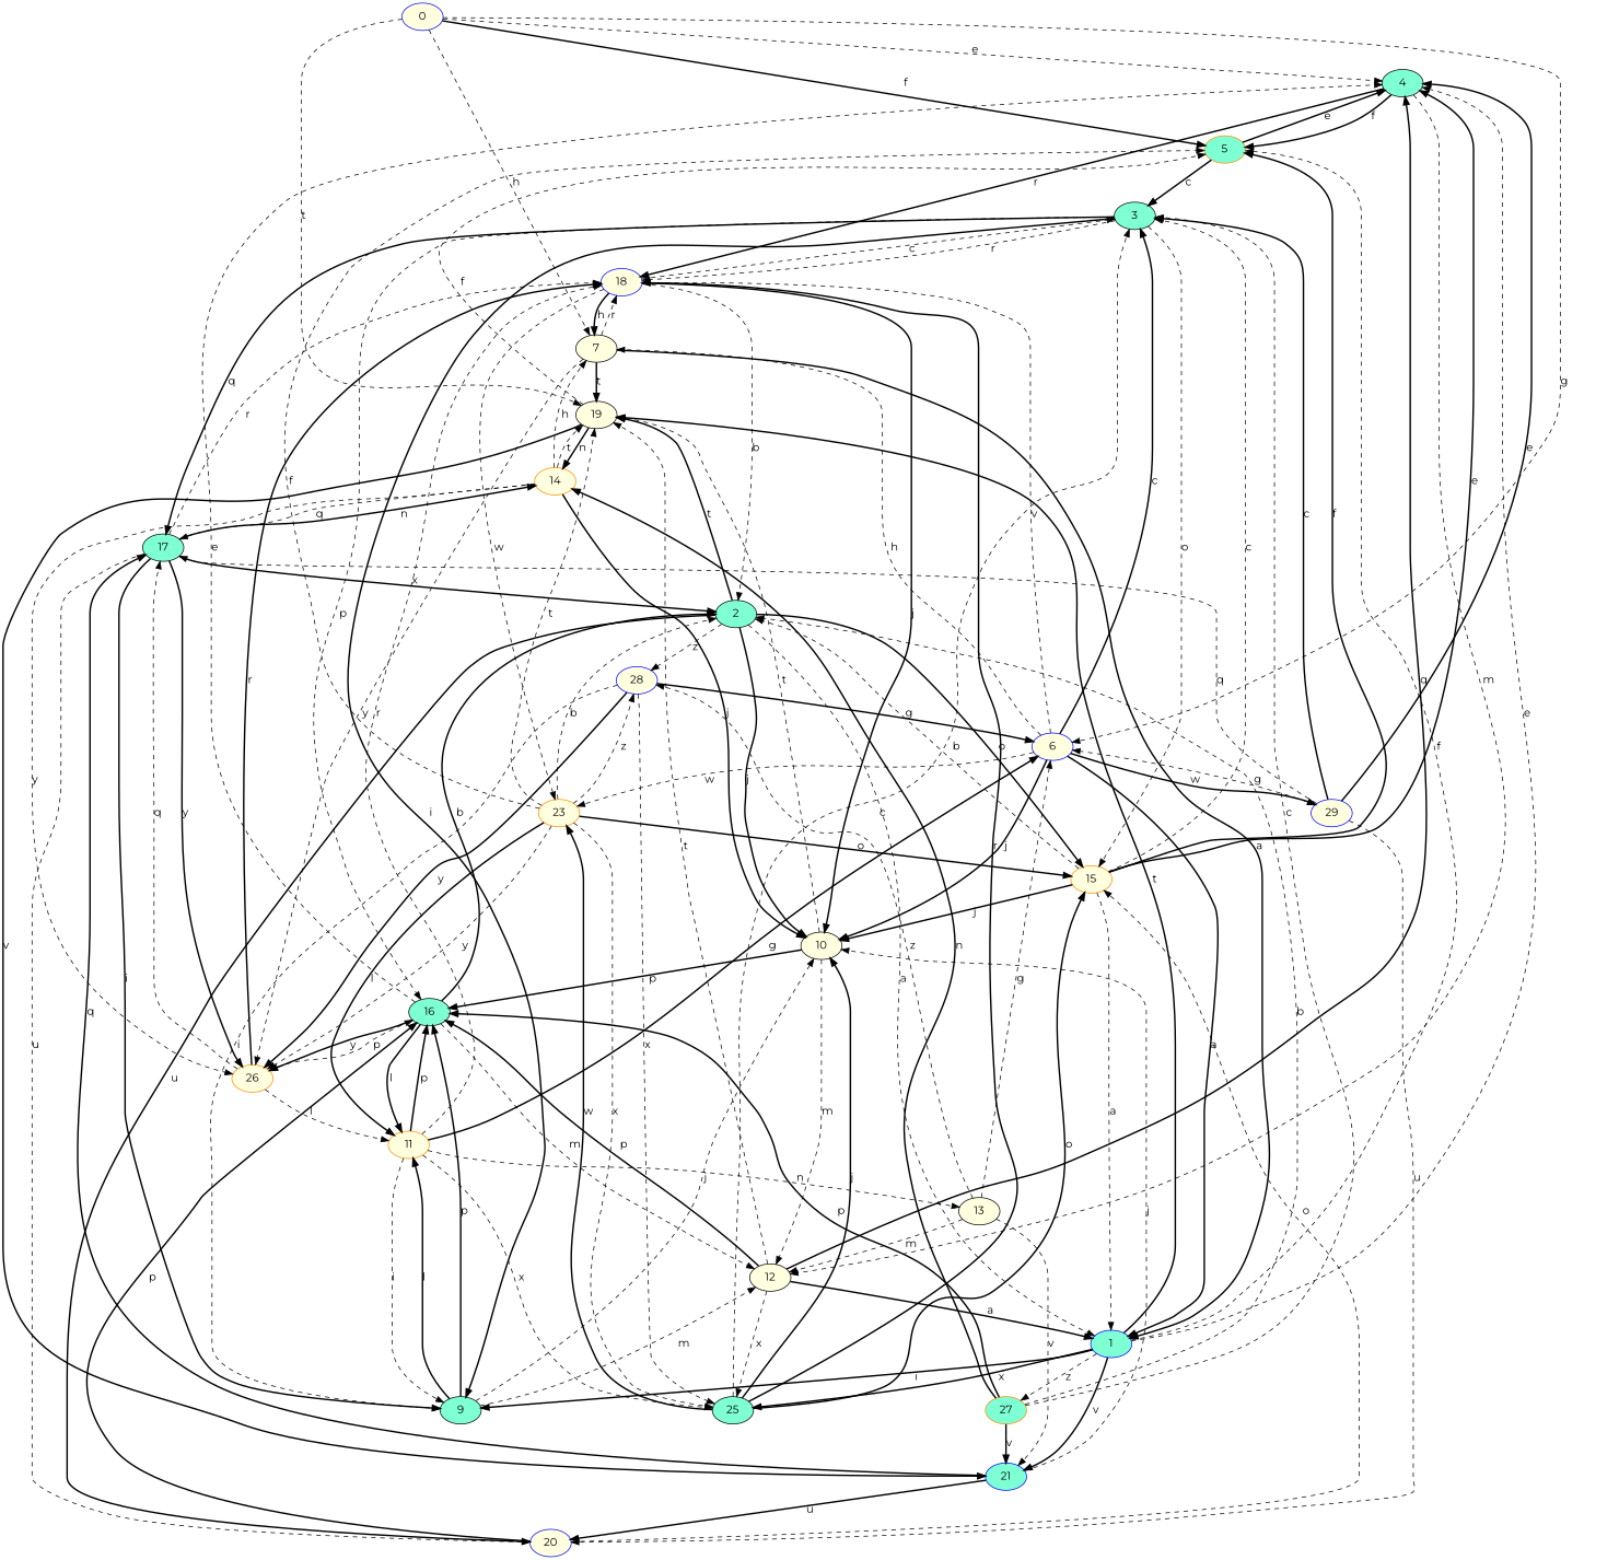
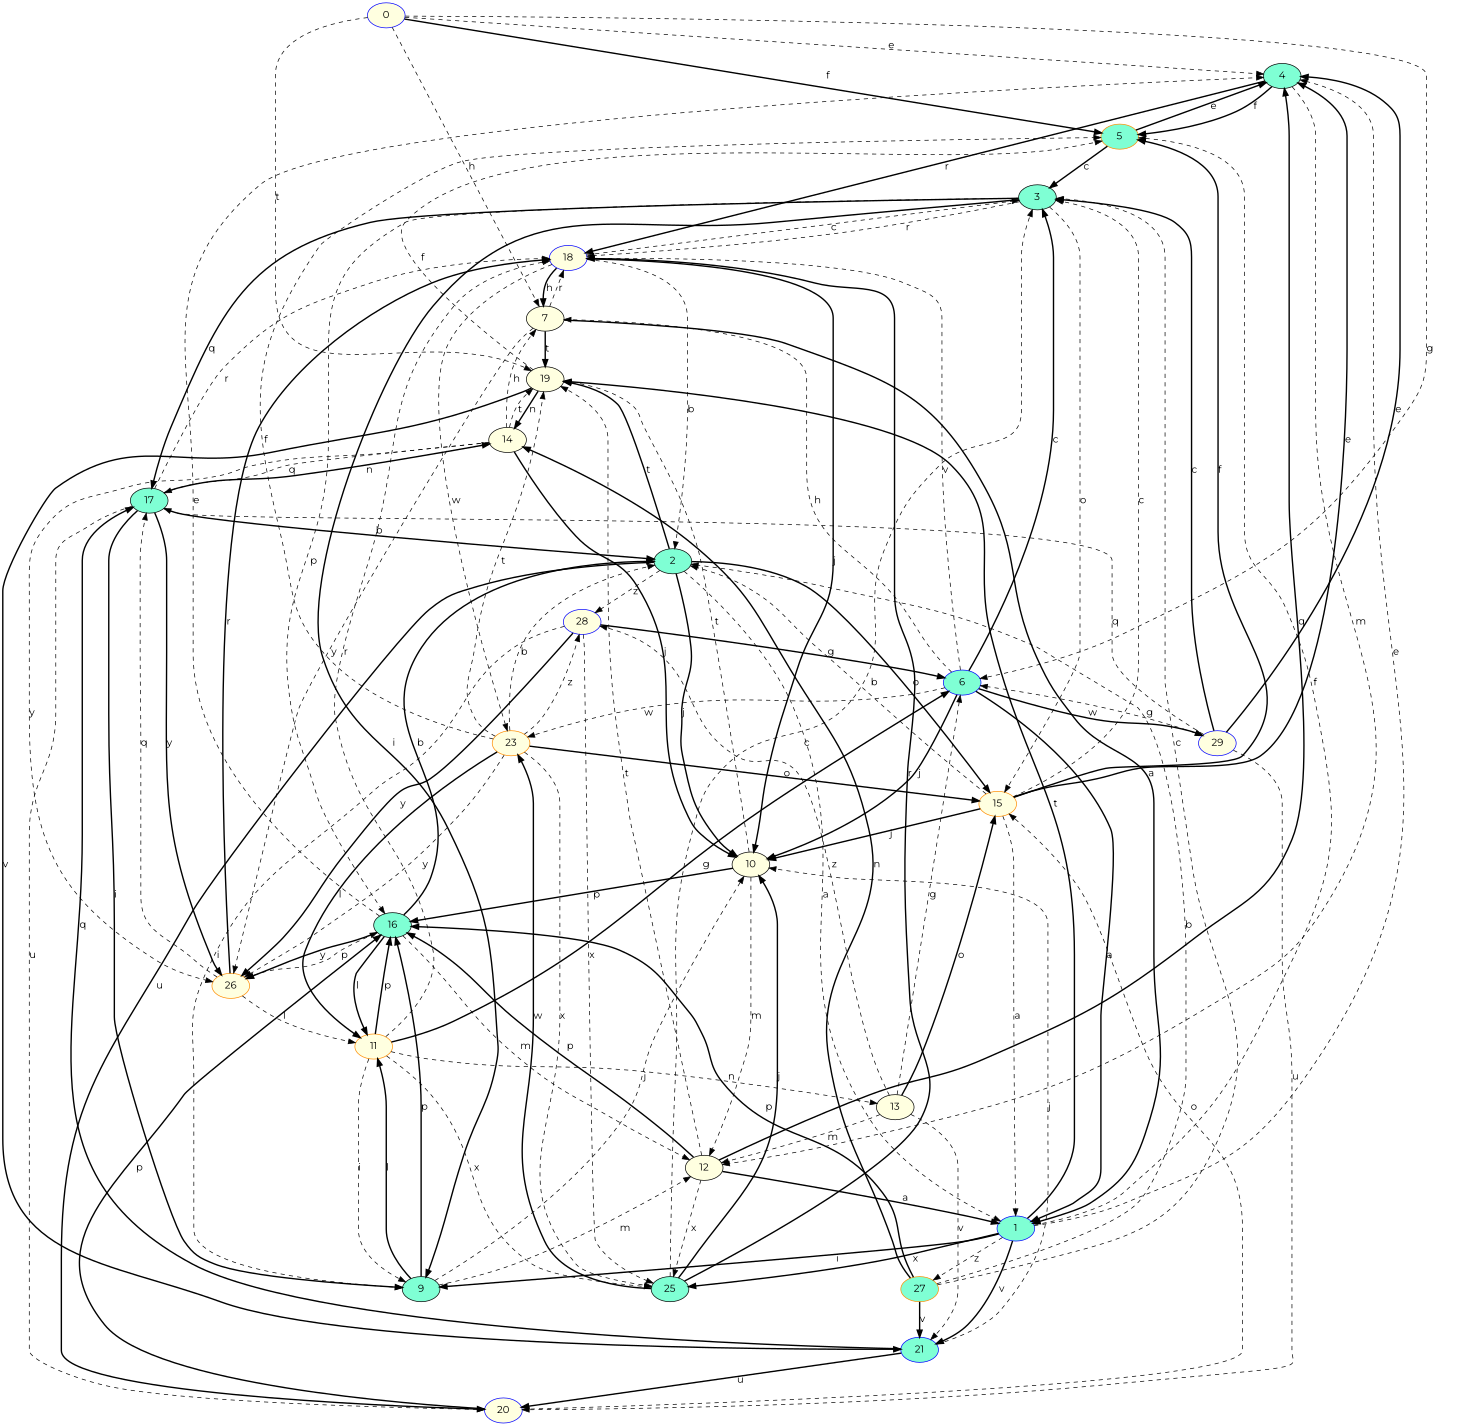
  strict digraph {
    fontname=Montserrat
    node [color=black fillcolor=lightyellow fontname=Montserrat style=filled]
    edge [fontname=Montserrat style=dashed]
    0 [color=blue]
    4 [fillcolor=aquamarine]
    5 [color=darkorange fillcolor=aquamarine]
-   6 [color=blue]
+   6 [color=blue fillcolor=aquamarine]
    7
    19
    18 [color=blue]
    12
    3 [fillcolor=aquamarine]
    1 [color=blue fillcolor=aquamarine]
    10
    n12 [color=blue label=29]
    23 [color=darkorange]
    26 [color=darkorange]
    21 [color=blue fillcolor=aquamarine]
-   14 [color=darkorange]
+   14
    9 [fillcolor=aquamarine]
    25 [fillcolor=aquamarine]
    27 [color=darkorange fillcolor=aquamarine]
    16 [fillcolor=aquamarine]
    11 [color=darkorange]
    20 [color=blue]
    17 [fillcolor=aquamarine]
    2 [fillcolor=aquamarine]
    15 [color=darkorange]
    28 [color=blue]
    13
    0 -> 4 [label=e]
    0 -> 5 [label=f style=bold]
    0 -> 6 [label=g]
    0 -> 7 [label=h]
    0 -> 19 [label=t]
    4 -> 5 [label=f style=bold]
    4 -> 18 [label=r style=bold]
    4 -> 12 [label=m]
    5 -> 4 [label=e style=bold]
    5 -> 3 [label=c style=bold]
    6 -> 7 [label=h]
    6 -> 18 [label=v]
    6 -> 3 [label=c style=bold]
    6 -> 1 [label=a style=bold]
    6 -> 10 [label=j style=bold]
    6 -> n12 [label=w style=bold]
    6 -> 23 [label=w]
    7 -> 19 [label=t style=bold]
    7 -> 18 [label=r]
    7 -> 1 [label=a style=bold]
    7 -> 26 [label=y]
    19 -> 5 [label=f]
    19 -> 21 [label=v style=bold]
    19 -> 14 [label=n style=bold]
    18 -> 7 [label=h style=bold]
    18 -> 3 [label=c]
    18 -> 10 [label=j style=bold]
    18 -> 23 [label=w]
    18 -> 2 [label=b]
    12 -> 4 [label=q style=bold]
    12 -> 19 [label=t]
    12 -> 1 [label=a style=bold]
    12 -> 25 [label=x]
    12 -> 16 [label=p style=bold]
    3 -> 18 [label=r]
    3 -> 9 [label=i style=bold]
    3 -> 16 [label=p]
    3 -> 17 [label=q style=bold]
    3 -> 15 [label=o]
    1 -> 4 [label=e]
    1 -> 5 [label=f]
    1 -> 19 [label=t style=bold]
    1 -> 21 [label=v style=bold]
    1 -> 9 [label=i style=bold]
    1 -> 25 [label=x style=bold]
    1 -> 27 [label=z]
    10 -> 19 [label=t]
    10 -> 12 [label=m]
    10 -> 16 [label=p style=bold]
    n12 -> 4 [label=e style=bold]
    n12 -> 6 [label=g]
    n12 -> 3 [label=c style=bold]
    n12 -> 20 [label=u]
    n12 -> 17 [label=q]
    23 -> 5 [label=f]
    23 -> 19 [label=t]
    23 -> 26 [label=y]
    23 -> 25 [label=x]
    23 -> 11 [label=l style=bold]
    23 -> 2 [label=b]
    23 -> 15 [label=o style=bold]
    23 -> 28 [label=z]
    26 -> 18 [label=r style=bold]
    26 -> 16 [label=p]
    26 -> 11 [label=l]
    26 -> 17 [label=q]
    21 -> 10 [label=j]
    21 -> 20 [label=u style=bold]
    21 -> 17 [label=q style=bold]
    14 -> 7 [label=h]
    14 -> 19 [label=t]
    14 -> 10 [label=j style=bold]
    14 -> 26 [label=y]
    14 -> 17 [label=q]
    9 -> 12 [label=m]
    9 -> 10 [label=j]
    9 -> 16 [label=p style=bold]
    9 -> 11 [label=l style=bold]
    25 -> 18 [label=r style=bold]
    25 -> 3 [label=c]
    25 -> 10 [label=j style=bold]
    25 -> 23 [label=w style=bold]
    27 -> 3 [label=c]
    27 -> 21 [label=v style=bold]
    27 -> 14 [label=n style=bold]
    27 -> 16 [label=p style=bold]
    27 -> 2 [label=b]
    16 -> 4 [label=e]
    16 -> 12 [label=m]
    16 -> 26 [label=y style=bold]
    16 -> 11 [label=l style=bold]
    16 -> 2 [label=b style=bold]
    11 -> 6 [label=g style=bold]
    11 -> 18 [label=r]
    11 -> 9 [label=i]
    11 -> 25 [label=x]
    11 -> 16 [label=p style=bold]
    11 -> 13 [label=n]
    20 -> 16 [label=p style=bold]
    20 -> 15 [label=o]
    17 -> 18 [label=r]
    17 -> 26 [label=y style=bold]
    17 -> 14 [label=n style=bold]
    17 -> 9 [label=i style=bold]
    17 -> 20 [label=u]
-   17 -> 2 [label=x style=bold]
+   17 -> 2 [label=b style=bold]
    2 -> 19 [label=t style=bold]
    2 -> 1 [label=a]
    2 -> 10 [label=j style=bold]
    2 -> 20 [label=u style=bold]
    2 -> 15 [label=o style=bold]
    2 -> 28 [label=z]
    15 -> 4 [label=e style=bold]
    15 -> 5 [label=f style=bold]
    15 -> 3 [label=c]
    15 -> 1 [label=a]
    15 -> 10 [label=j style=bold]
    15 -> 2 [label=b]
    28 -> 6 [label=g style=bold]
    28 -> 26 [label=y style=bold]
    28 -> 9 [label=i]
    28 -> 25 [label=x]
    13 -> 6 [label=g]
    13 -> 12 [label=m]
    13 -> 21 [label=v]
-   25 -> 15 [label=o style=bold]
+   13 -> 15 [label=o style=bold]
    13 -> 28 [label=z]
  }
